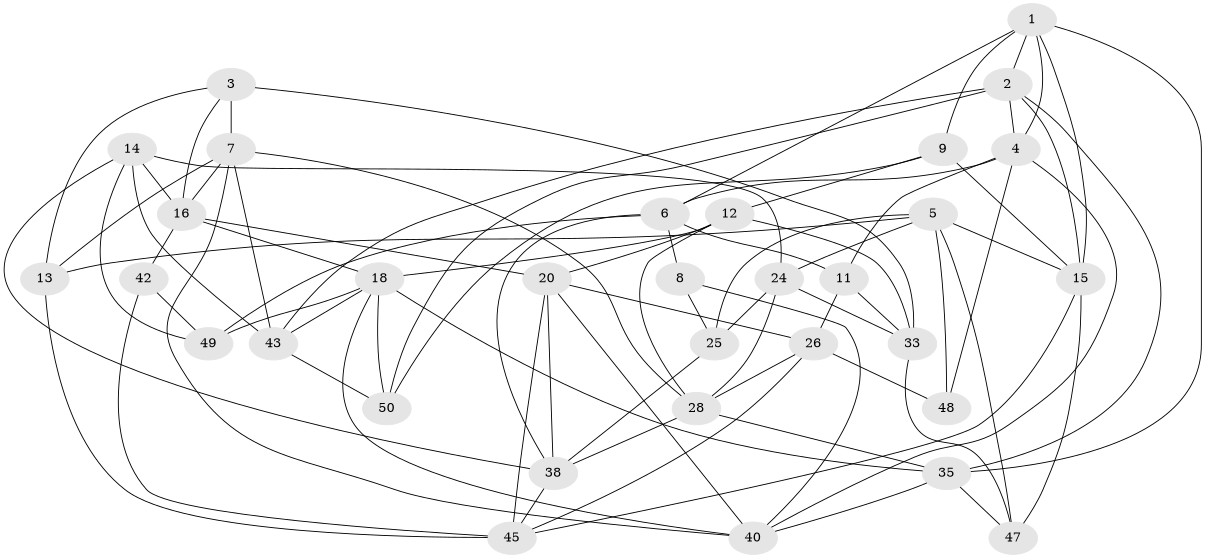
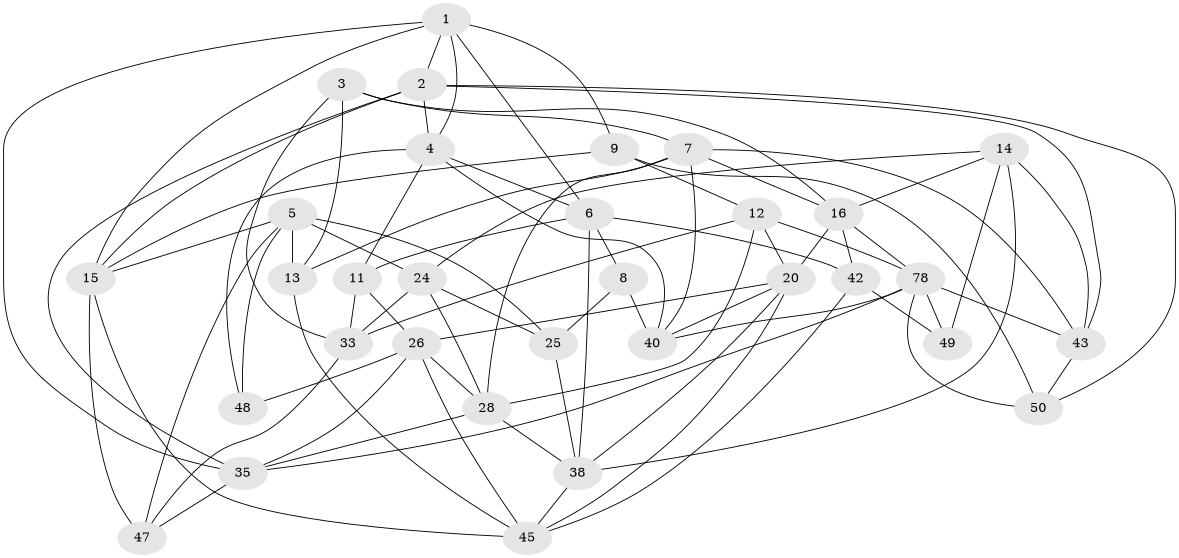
  graph {
    node [color=gray90 style=filled]
    1 [super="+27"]
    2 [super="+17"]
    4 [super="+56"]
    6 [super="+31"]
    9
    15 [super="+51"]
    35 [super="+54"]
    43 [super="+44"]
    50 [super="+57"]
    11 [super="+30"]
    40 [super="+52"]
    48
    8
    38 [super="+39"]
    49
    12 [super="+22"]
    47
    45 [super="+46"]
    3 [super="+37"]
    7 [super="+10"]
    13
    16 [super="+32"]
    33 [super="+34"]
    28 [super="+53"]
    42
-   18 [super="+21"]
+   18 [super="+21" label=78]
    20 [super="+36"]
    26 [super="+41"]
    5 [super="+55"]
    24
    25
    14 [super="+19"]
    1 -- 2
    1 -- 4
    1 -- 6
    1 -- 9
    1 -- 15
    1 -- 35
    2 -- 4
    2 -- 15
    2 -- 35
    2 -- 43
    2 -- 50
    4 -- 6
    4 -- 11
    4 -- 40
    4 -- 48
    6 -- 11
    6 -- 8
    6 -- 38
-   6 -- 49
+   6 -- 42
    9 -- 15
    9 -- 50
    9 -- 12
    15 -- 47
    15 -- 45
-   35 -- 40
+   35 -- 26
    35 -- 47
    43 -- 50
    11 -- 33
    11 -- 26
    8 -- 40
    8 -- 25
    38 -- 45
    12 -- 33
    12 -- 28
    12 -- 18
    12 -- 20
    3 -- 7
    3 -- 13
    3 -- 16
    3 -- 33 [weight=2]
    7 -- 43
    7 -- 40
    7 -- 13
    7 -- 16
    7 -- 28
    13 -- 45
    16 -- 42
    16 -- 18
    16 -- 20
    33 -- 47
    28 -- 35
    28 -- 38
    42 -- 49
    42 -- 45
    18 -- 35
    18 -- 43
    18 -- 50
    18 -- 40
    18 -- 49
    20 -- 40
    20 -- 38
    20 -- 45
    20 -- 26
    26 -- 48
    26 -- 45
    26 -- 28
    5 -- 15
    5 -- 48
    5 -- 47
    5 -- 13
    5 -- 24
    5 -- 25
    24 -- 33
    24 -- 28
    24 -- 25
    25 -- 38
    14 -- 43
    14 -- 38
    14 -- 49
    14 -- 16
    14 -- 24
  }
